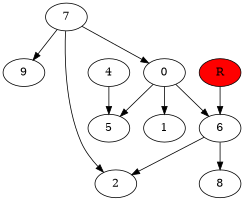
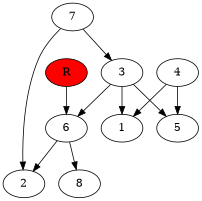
  digraph {
    7
    2
-   3 [label=0]
-   9
+   3
    1
    5
    6
    8
    4
    R [fillcolor="#ff0000" style=filled]
    7 -> 2
    7 -> 3
-   7 -> 9
    3 -> 1
    3 -> 5
    3 -> 6
    6 -> 2
    6 -> 8
+   4 -> 1
    4 -> 5
    R -> 6
  }
